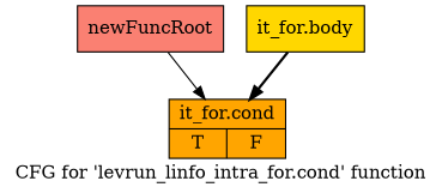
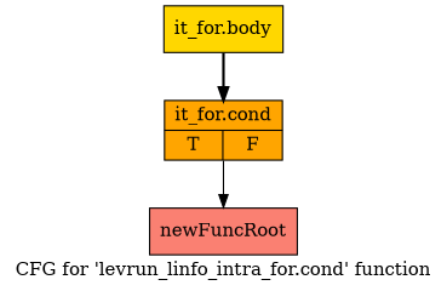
  digraph {
    label="CFG for 'levrun_linfo_intra_for.cond' function"
    node [shape=record style=filled]
    n1 [fillcolor=salmon label="{newFuncRoot}"]
    n2 [fillcolor=orange label="{it_for.cond|{<s0>T|<s1>F}}"]
    n3 [fillcolor=gold label="{it_for.body}"]
-   n1 -> n2 [style=solid]
+   n2 -> n1 [style=solid]
    n3 -> n2 [style=bold]
  }
